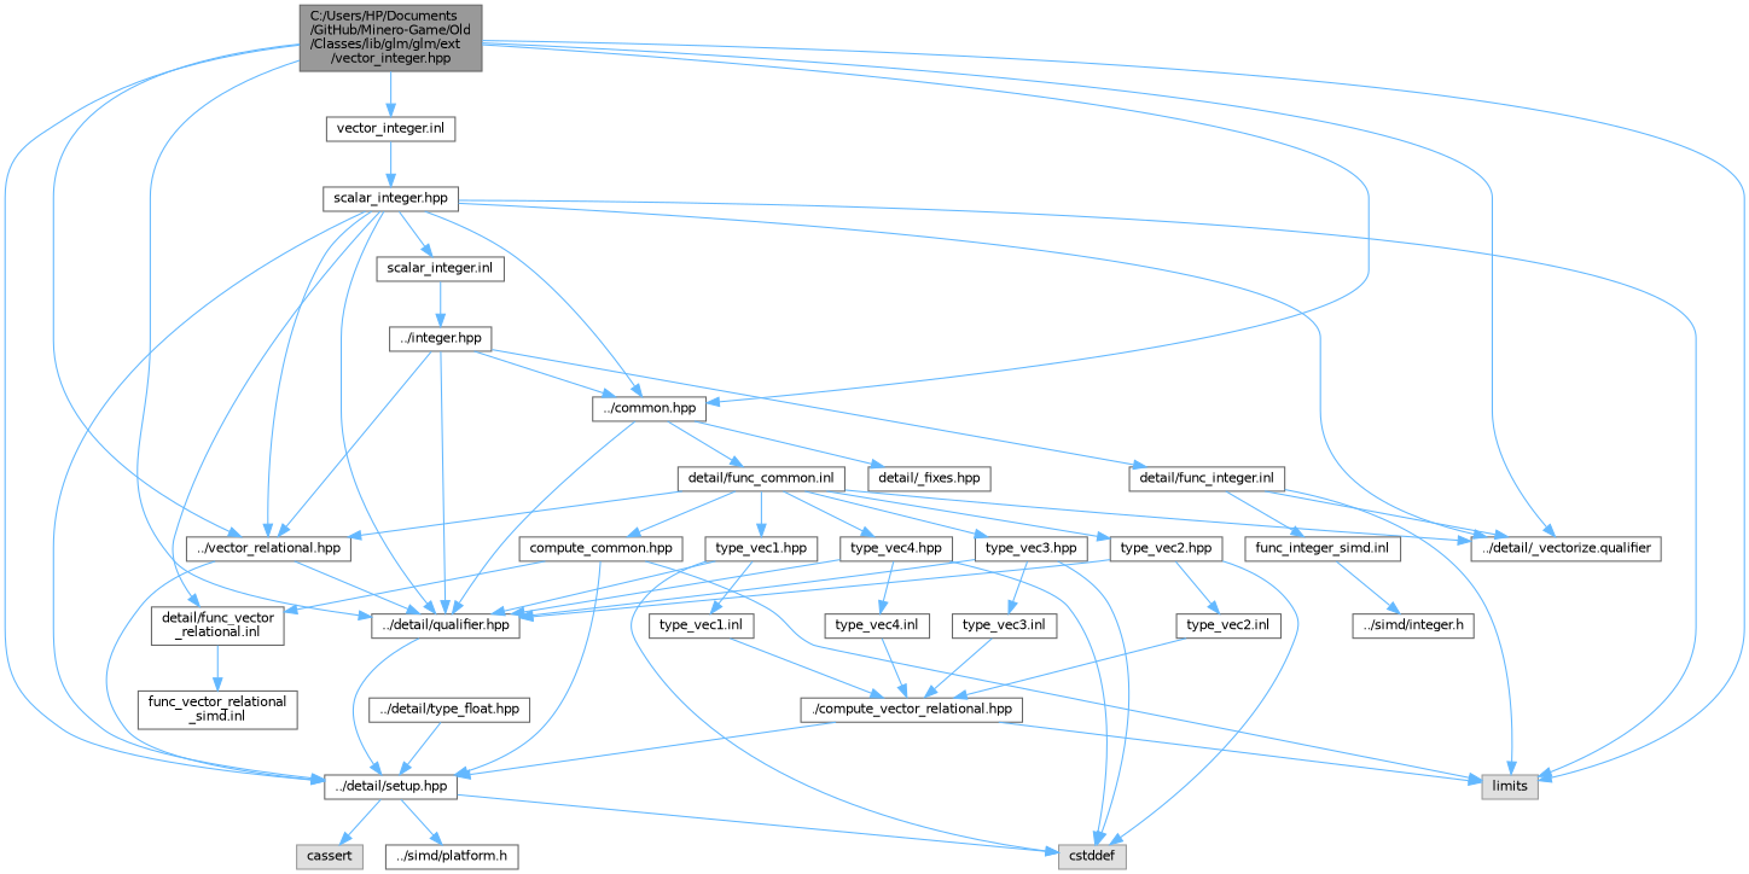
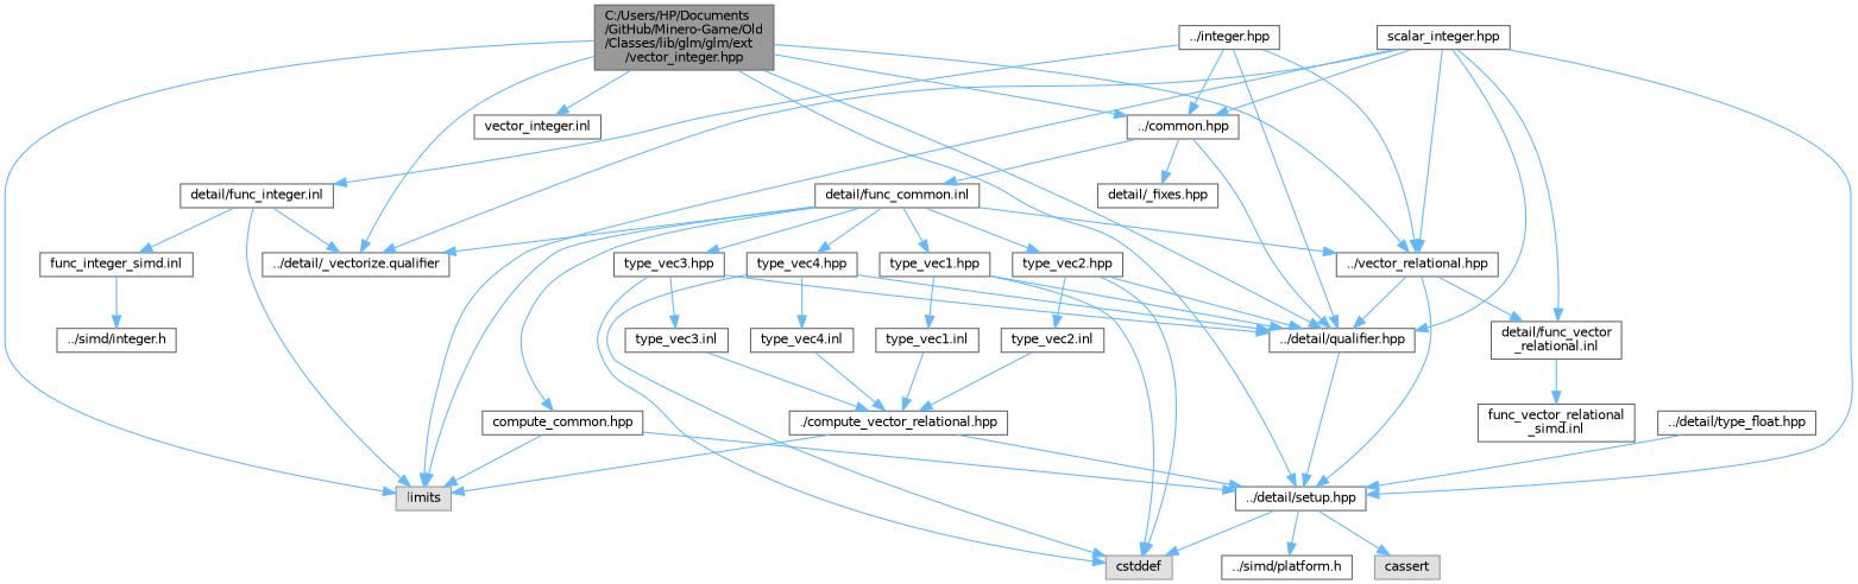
  digraph {
    node [color=grey40 fillcolor=white fontname=Helvetica fontsize=10 shape=box style=filled]
    edge [color=steelblue1 fontname=Helvetica fontsize=10 labelfontname=Helvetica labelfontsize=10 style=solid]
    n1 [color=gray40 fillcolor=grey60 fontcolor=black height=0.2 label="C:/Users/HP/Documents\l/GitHub/Minero-Game/Old\l/Classes/lib/glm/glm/ext\l/vector_integer.hpp" width=0.4]
    n2 [height=0.2 label="../detail/setup.hpp" width=0.4]
    n3 [height=0.2 label="../detail/qualifier.hpp" width=0.4]
    n4 [height=0.2 label="../detail/_vectorize.qualifier" width=0.4]
    n5 [height=0.2 label="../vector_relational.hpp" width=0.4]
    n6 [height=0.2 label="../common.hpp" width=0.4]
    n7 [color=grey60 fillcolor="#E0E0E0" height=0.2 label=limits width=0.4]
    n8 [height=0.2 label="vector_integer.inl" width=0.4]
    n9 [color=grey60 fillcolor="#E0E0E0" height=0.2 label=cassert width=0.4]
    n10 [color=grey60 fillcolor="#E0E0E0" height=0.2 label=cstddef width=0.4]
    n11 [height=0.2 label="../simd/platform.h" width=0.4]
    n12 [height=0.2 label="detail/func_vector\l_relational.inl" width=0.4]
    n13 [height=0.2 label="detail/_fixes.hpp" width=0.4]
    n14 [height=0.2 label="detail/func_common.inl" width=0.4]
    n15 [height=0.2 label="scalar_integer.hpp" width=0.4]
    n16 [height=0.2 label="func_vector_relational\l_simd.inl" width=0.4]
    n17 [height=0.2 label="compute_common.hpp" width=0.4]
    n18 [height=0.2 label="type_vec1.hpp" width=0.4]
    n19 [height=0.2 label="type_vec2.hpp" width=0.4]
    n20 [height=0.2 label="type_vec3.hpp" width=0.4]
    n21 [height=0.2 label="type_vec4.hpp" width=0.4]
    n22 [height=0.2 label="type_vec1.inl" width=0.4]
    n23 [height=0.2 label="type_vec2.inl" width=0.4]
    n24 [height=0.2 label="type_vec3.inl" width=0.4]
    n25 [height=0.2 label="type_vec4.inl" width=0.4]
    n26 [height=0.2 label="./compute_vector_relational.hpp" width=0.4]
-   n27 [height=0.2 label="scalar_integer.inl" width=0.4]
    n28 [height=0.2 label="../detail/type_float.hpp" width=0.4]
    n29 [height=0.2 label="../integer.hpp" width=0.4]
    n30 [height=0.2 label="detail/func_integer.inl" width=0.4]
    n31 [height=0.2 label="func_integer_simd.inl" width=0.4]
    n32 [height=0.2 label="../simd/integer.h" width=0.4]
    n1 -> n2
    n1 -> n3
    n1 -> n4
    n1 -> n5
    n1 -> n6
    n1 -> n7
    n1 -> n8
    n2 -> n9
    n2 -> n10
    n2 -> n11
    n3 -> n2
    n5 -> n2
    n5 -> n3
-   n17 -> n12
+   n5 -> n12
    n6 -> n3
    n6 -> n13
    n6 -> n14
-   n8 -> n15
    n12 -> n16
    n14 -> n4
    n14 -> n5
+   n14 -> n7
    n14 -> n17
    n14 -> n18
    n14 -> n19
    n14 -> n20
    n14 -> n21
    n15 -> n2
    n15 -> n3
    n15 -> n4
    n15 -> n5
    n15 -> n6
    n15 -> n7
    n15 -> n12
-   n15 -> n27
    n17 -> n2
    n17 -> n7
    n18 -> n3
    n18 -> n10
    n18 -> n22
    n19 -> n3
    n19 -> n10
    n19 -> n23
    n20 -> n3
    n20 -> n10
    n20 -> n24
    n21 -> n3
    n21 -> n10
    n21 -> n25
    n22 -> n26
    n23 -> n26
    n24 -> n26
    n25 -> n26
    n26 -> n2
    n26 -> n7
-   n27 -> n29
    n28 -> n2
    n29 -> n3
    n29 -> n5
    n29 -> n6
    n29 -> n30
    n30 -> n4
    n30 -> n7
    n30 -> n31
    n31 -> n32
  }
